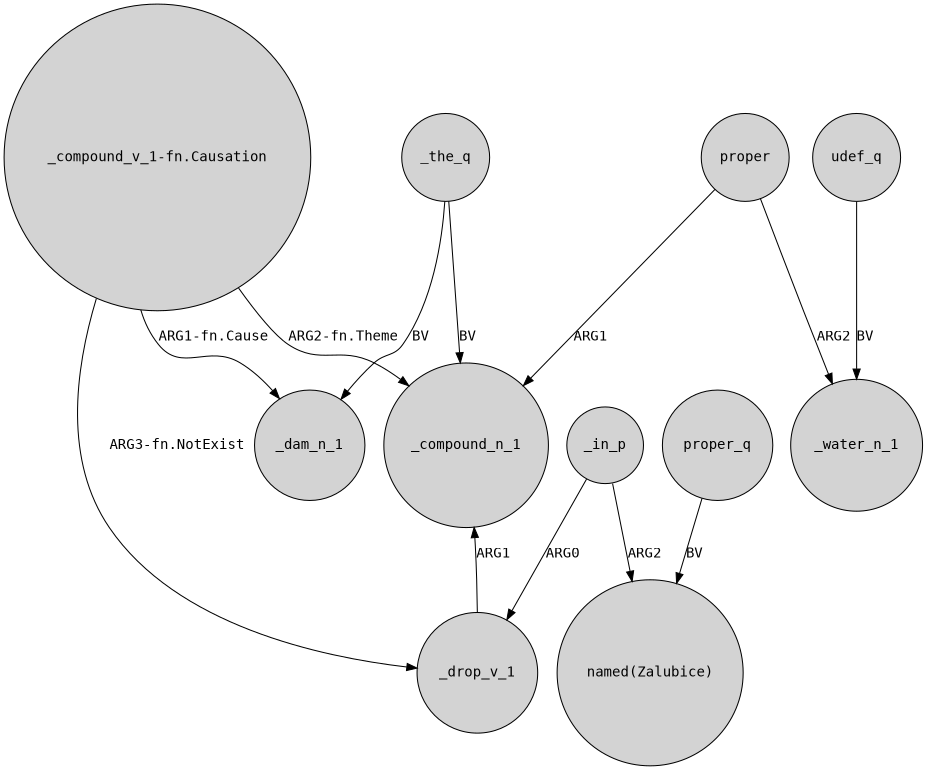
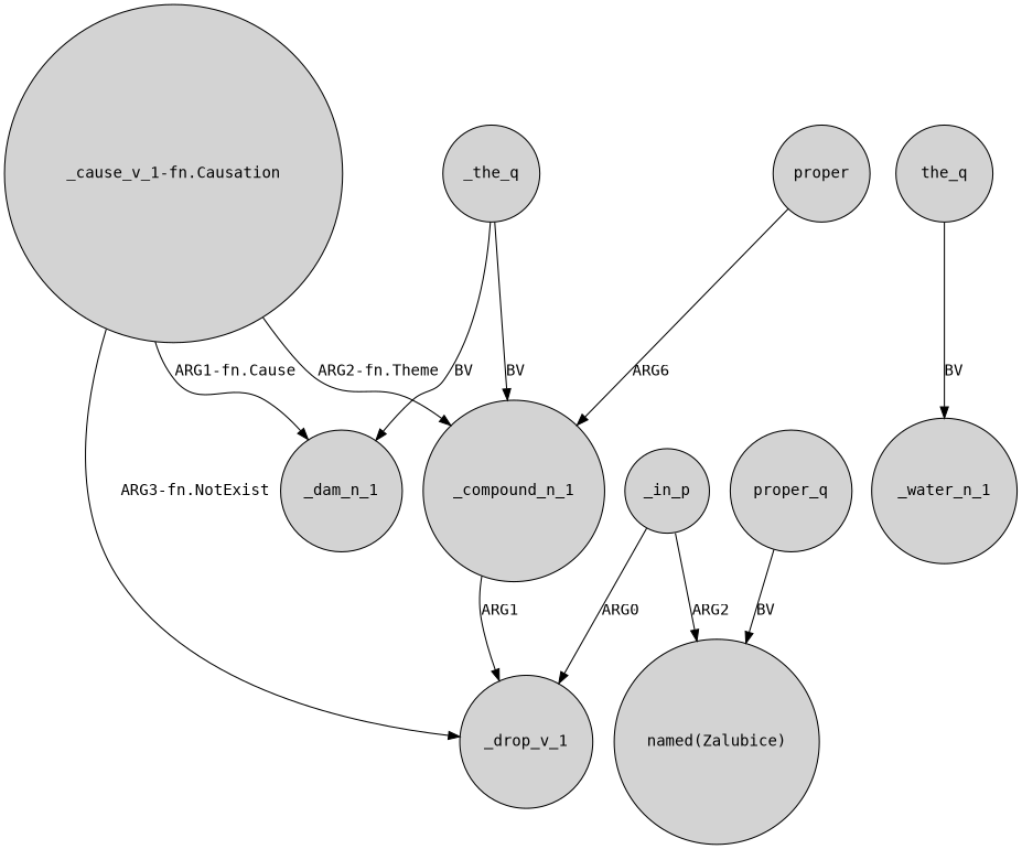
  digraph {
    fontname="DejaVu Sans Mono"
    node [fontname="DejaVu Sans Mono" shape=circle style=filled]
    edge [fontname="DejaVu Sans Mono"]
    _the_q
    _dam_n_1
    n3 [label=_compound_n_1]
    _in_p
    "named(Zalubice)"
    _drop_v_1
    n7 [label=proper]
    _water_n_1
-   udef_q
-   "_cause_v_1-fn.Causation" [label="_compound_v_1-fn.Causation"]
+   udef_q [label=the_q]
+   "_cause_v_1-fn.Causation"
    proper_q
    _the_q -> _dam_n_1 [label=BV]
    _the_q -> n3 [label=BV]
    _in_p -> "named(Zalubice)" [label=ARG2]
    _in_p -> _drop_v_1 [label=ARG0]
-   _drop_v_1 -> n3 [label=ARG1]
-   n7 -> n3 [label=ARG1]
-   n7 -> _water_n_1 [label=ARG2]
+   n3 -> _drop_v_1 [label=ARG1]
+   n7 -> n3 [label=ARG6]
    udef_q -> _water_n_1 [label=BV]
    "_cause_v_1-fn.Causation" -> _dam_n_1 [label="ARG1-fn.Cause"]
    "_cause_v_1-fn.Causation" -> n3 [label="ARG2-fn.Theme"]
    "_cause_v_1-fn.Causation" -> _drop_v_1 [label="ARG3-fn.NotExist"]
    proper_q -> "named(Zalubice)" [label=BV]
  }
